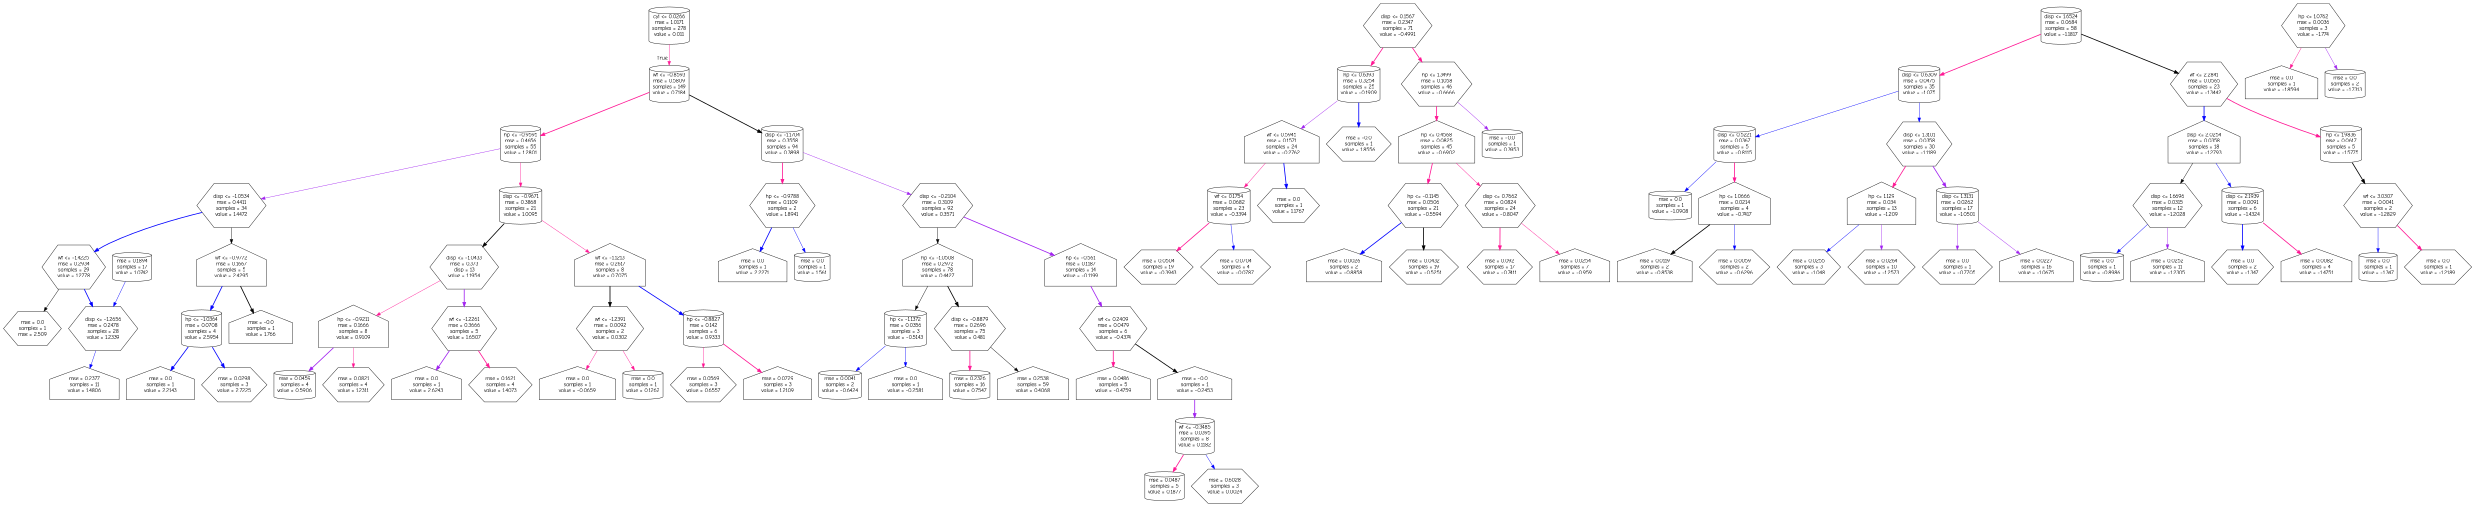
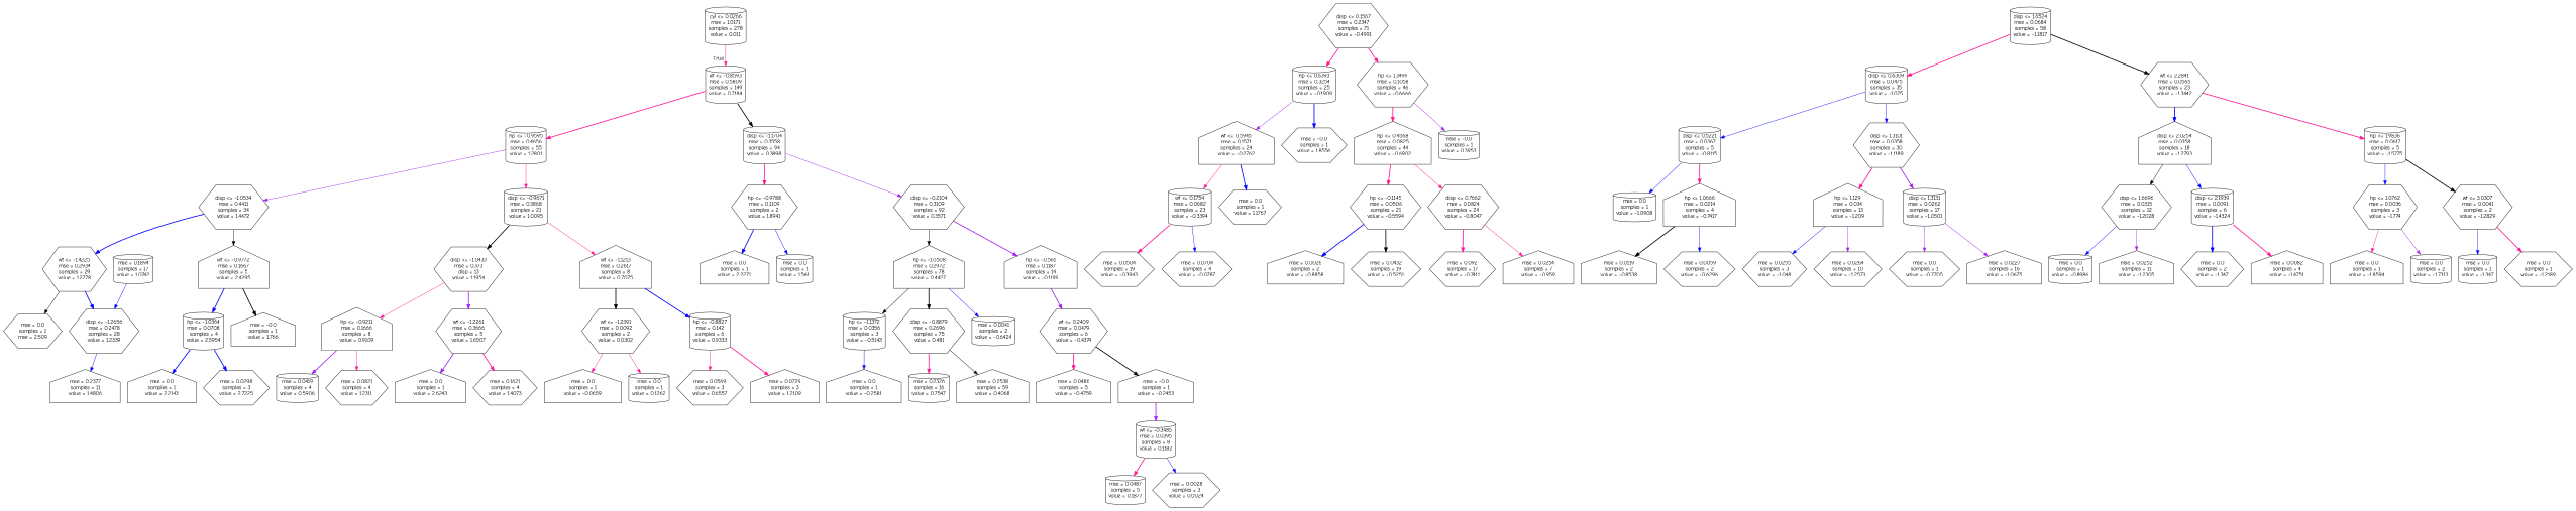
  digraph {
    fontname="Comic Neue"
    node [fontname="Comic Neue" shape=hexagon]
    edge [color=deeppink fontname="Comic Neue" style=bold]
    n1 [label="cyl <= 0.0266\nmse = 1.0171\nsamples = 278\nvalue = 0.011" shape=cylinder]
    n2 [label="wt <= -0.8593\nmse = 0.5809\nsamples = 149\nvalue = 0.7184" shape=cylinder]
    n3 [label="hp <= -0.9595\nmse = 0.4656\nsamples = 55\nvalue = 1.2801" shape=cylinder]
    n4 [label="disp <= -1.1704\nmse = 0.3558\nsamples = 94\nvalue = 0.3898" shape=cylinder]
    n5 [label="disp <= -1.0534\nmse = 0.4411\nsamples = 34\nvalue = 1.4472"]
    n6 [label="disp <= -0.9671\nmse = 0.3868\nsamples = 21\nvalue = 1.0095" shape=cylinder]
    n7 [label="hp <= -0.9788\nmse = 0.1109\nsamples = 2\nvalue = 1.8941"]
    n8 [label="disp <= -0.2104\nmse = 0.3109\nsamples = 92\nvalue = 0.3571"]
    n9 [label="wt <= -1.4225\nmse = 0.2934\nsamples = 29\nvalue = 1.2778"]
    n10 [label="wt <= -0.9772\nmse = 0.1667\nsamples = 5\nvalue = 2.4295" shape=house]
    n11 [label="disp <= -1.0433\nmse = 0.373\ndisp = 13\nvalue = 1.1954"]
    n12 [label="wt <= -1.1213\nmse = 0.2617\nsamples = 8\nvalue = 0.7075" shape=house]
    n13 [label="mse = 0.0\nsamples = 1\nmse = 2.509"]
    n14 [label="disp <= -1.2656\nmse = 0.2478\nsamples = 28\nvalue = 1.2339"]
    n15 [label="hp <= -1.0364\nmse = 0.0708\nsamples = 4\nvalue = 2.5954" shape=cylinder]
    n16 [label="mse = -0.0\nsamples = 1\nvalue = 1.766" shape=house]
    n17 [label="mse = 0.2377\nsamples = 11\nvalue = 1.4806" shape=house]
    n18 [label="mse = 0.1894\nsamples = 17\nvalue = 1.0742" shape=cylinder]
    n19 [label="mse = 0.0\nsamples = 1\nvalue = 2.2143" shape=house]
    n20 [label="mse = 0.0298\nsamples = 3\nvalue = 2.7225"]
    n21 [label="hp <= -0.9211\nmse = 0.1666\nsamples = 8\nvalue = 0.9109" shape=house]
    n22 [label="wt <= -1.2261\nmse = 0.3666\nsamples = 5\nvalue = 1.6507"]
    n23 [label="wt <= -1.2391\nmse = 0.0092\nsamples = 2\nvalue = 0.0302"]
    n24 [label="hp <= -0.8827\nmse = 0.142\nsamples = 6\nvalue = 0.9333" shape=cylinder]
-   n25 [label="mse = 0.0459\nsamples = 4\nvalue = 0.5906" shape=cylinder]
+   n25 [label="mse = 0.0419\nsamples = 4\nvalue = 0.5906" shape=cylinder]
    n26 [label="mse = 0.0821\nsamples = 4\nvalue = 1.2311"]
    n27 [label="mse = 0.0\nsamples = 1\nvalue = 2.6243" shape=house]
    n28 [label="mse = 0.1621\nsamples = 4\nvalue = 1.4073"]
    n29 [label="mse = 0.0\nsamples = 1\nvalue = -0.0659" shape=house]
    n30 [label="mse = 0.0\nsamples = 1\nvalue = 0.1262" shape=cylinder]
    n31 [label="mse = 0.0569\nsamples = 3\nvalue = 0.6557"]
    n32 [label="mse = 0.0729\nsamples = 3\nvalue = 1.2109" shape=house]
    n33 [label="mse = 0.0\nsamples = 1\nvalue = 2.2271" shape=house]
    n34 [label="mse = 0.0\nsamples = 1\nvalue = 1.561" shape=cylinder]
    n35 [label="hp <= -1.0508\nmse = 0.2972\nsamples = 78\nvalue = 0.4427" shape=house]
    n36 [label="hp <= -0.561\nmse = 0.1187\nsamples = 14\nvalue = -0.1199" shape=house]
    n37 [label="hp <= -1.1372\nmse = 0.0356\nsamples = 3\nvalue = -0.5143" shape=cylinder]
    n38 [label="disp <= -0.8879\nmse = 0.2696\nsamples = 75\nvalue = 0.481"]
    n39 [label="wt <= 0.2409\nmse = 0.0479\nsamples = 6\nvalue = -0.4374"]
    n40 [label="mse = 0.0041\nsamples = 2\nvalue = -0.6424" shape=cylinder]
    n41 [label="mse = 0.0\nsamples = 1\nvalue = -0.2581" shape=house]
    n42 [label="mse = 0.2326\nsamples = 16\nvalue = 0.7547" shape=cylinder]
    n43 [label="mse = 0.2538\nsamples = 59\nvalue = 0.4068" shape=house]
    n44 [label="mse = 0.0486\nsamples = 5\nvalue = -0.4759" shape=house]
    n45 [label="mse = -0.0\nsamples = 1\nvalue = -0.2453" shape=house]
    n46 [label="wt <= -0.3485\nmse = 0.0395\nsamples = 8\nvalue = 0.1182" shape=cylinder]
    n47 [label="mse = 0.0487\nsamples = 5\nvalue = 0.1877" shape=cylinder]
-   n48 [label="mse = 0.6028\nsamples = 3\nvalue = 0.0024"]
+   n48 [label="mse = 0.0028\nsamples = 3\nvalue = 0.0024"]
    n49 [label="disp <= 0.1567\nmse = 0.2347\nsamples = 71\nvalue = -0.4991"]
    n50 [label="hp <= 0.6393\nmse = 0.3254\nsamples = 25\nvalue = -0.1909" shape=cylinder]
    n51 [label="hp <= 1.3499\nmse = 0.1058\nsamples = 46\nvalue = -0.6666"]
    n52 [label="disp <= 1.6524\nmse = 0.0684\nsamples = 58\nvalue = -1.1817" shape=cylinder]
    n53 [label="disp <= 0.6309\nmse = 0.0475\nsamples = 35\nvalue = -1.075" shape=cylinder]
    n54 [label="wt <= 2.2841\nmse = 0.0565\nsamples = 23\nvalue = -1.3442"]
    n55 [label="wt <= 0.5945\nmse = 0.1571\nsamples = 24\nvalue = -0.2762" shape=house]
    n56 [label="mse = -0.0\nsamples = 1\nvalue = 1.8556"]
-   n57 [label="hp <= 0.4568\nmse = 0.0825\nsamples = 45\nvalue = -0.6902" shape=house]
+   n57 [label="hp <= 0.4568\nmse = 0.0825\nsamples = 44\nvalue = -0.6902" shape=house]
    n58 [label="mse = -0.0\nsamples = 1\nvalue = 0.3953" shape=cylinder]
    n59 [label="wt <= 0.1754\nmse = 0.0682\nsamples = 23\nvalue = -0.3394" shape=cylinder]
    n60 [label="mse = 0.0\nsamples = 1\nvalue = 1.1767"]
    n61 [label="mse = 0.0504\nsamples = 19\nvalue = -0.3943"]
    n62 [label="mse = 0.0704\nsamples = 4\nvalue = -0.0787"]
    n63 [label="hp <= -0.1145\nmse = 0.0506\nsamples = 21\nvalue = -0.5594"]
    n64 [label="disp <= 0.7662\nmse = 0.0824\nsamples = 24\nvalue = -0.8047"]
    n65 [label="mse = 0.0026\nsamples = 2\nvalue = -0.8858" shape=house]
    n66 [label="mse = 0.0432\nsamples = 19\nvalue = -0.5251"]
    n67 [label="mse = 0.092\nsamples = 17\nvalue = -0.7411"]
    n68 [label="mse = 0.0254\nsamples = 7\nvalue = -0.959" shape=house]
    n69 [label="disp <= 0.5221\nmse = 0.0367\nsamples = 5\nvalue = -0.8115" shape=cylinder]
    n70 [label="disp <= 1.3101\nmse = 0.0358\nsamples = 30\nvalue = -1.1189"]
    n71 [label="disp <= 2.0254\nmse = 0.0358\nsamples = 18\nvalue = -1.2793" shape=house]
    n72 [label="hp <= 1.9836\nmse = 0.0617\nsamples = 5\nvalue = -1.5775" shape=cylinder]
    n73 [label="mse = 0.0\nsamples = 1\nvalue = -1.0908" shape=cylinder]
    n74 [label="hp <= 1.0666\nmse = 0.0214\nsamples = 4\nvalue = -0.7417" shape=house]
    n75 [label="hp <= 1.129\nmse = 0.034\nsamples = 13\nvalue = -1.209" shape=house]
    n76 [label="disp <= 1.3131\nmse = 0.0262\nsamples = 17\nvalue = -1.0501" shape=cylinder]
    n77 [label="mse = 0.0119\nsamples = 2\nvalue = -0.8538" shape=house]
    n78 [label="mse = 0.0059\nsamples = 2\nvalue = -0.6296"]
    n79 [label="mse = 0.0255\nsamples = 3\nvalue = -1.048"]
    n80 [label="mse = 0.0264\nsamples = 10\nvalue = -1.2573"]
    n81 [label="mse = 0.0\nsamples = 1\nvalue = -0.7705"]
    n82 [label="mse = 0.0227\nsamples = 16\nvalue = -1.0675" shape=house]
    n83 [label="disp <= 1.6696\nmse = 0.0315\nsamples = 12\nvalue = -1.2028"]
    n84 [label="disp <= 2.1939\nmse = 0.0091\nsamples = 6\nvalue = -1.4324" shape=cylinder]
    n85 [label="hp <= 1.0762\nmse = 0.0036\nsamples = 3\nvalue = -1.774"]
    n86 [label="wt <= 3.0307\nmse = 0.0041\nsamples = 2\nvalue = -1.2829"]
    n87 [label="mse = 0.0\nsamples = 1\nvalue = -0.8986" shape=cylinder]
    n88 [label="mse = 0.0252\nsamples = 11\nvalue = -1.2305" shape=house]
    n89 [label="mse = 0.0\nsamples = 2\nvalue = -1.347"]
    n90 [label="mse = 0.0082\nsamples = 4\nvalue = -1.4751" shape=house]
    n91 [label="mse = 0.0\nsamples = 1\nvalue = -1.8594" shape=house]
    n92 [label="mse = 0.0\nsamples = 2\nvalue = -1.7313" shape=cylinder]
    n93 [label="mse = 0.0\nsamples = 1\nvalue = -1.347" shape=cylinder]
    n94 [label="mse = 0.0\nsamples = 1\nvalue = -1.2189"]
    n1 -> n2 [headlabel=True labelangle=45 labeldistance=2.5 style=solid]
    n2 -> n3
    n2 -> n4 [color=black]
    n3 -> n5 [color=purple style=solid]
    n3 -> n6 [style=solid]
    n4 -> n7
    n4 -> n8 [color=purple style=solid]
    n5 -> n9 [color=blue]
    n5 -> n10 [color=black style=solid]
    n6 -> n11 [color=black]
    n6 -> n12 [style=solid]
    n7 -> n33 [color=blue]
    n7 -> n34 [color=blue style=solid]
    n8 -> n35 [color=black style=solid]
    n8 -> n36 [color=purple]
    n9 -> n13 [color=black style=solid]
    n9 -> n14 [color=blue]
    n10 -> n15 [color=blue]
    n10 -> n16 [color=black]
    n11 -> n21 [style=solid]
    n11 -> n22 [color=purple]
    n12 -> n23 [color=black]
    n12 -> n24 [color=blue]
    n14 -> n17 [color=blue style=solid]
    n15 -> n19 [color=blue]
    n15 -> n20 [color=blue]
    n18 -> n14 [color=blue style=solid]
    n21 -> n25 [color=purple]
    n21 -> n26 [style=solid]
    n22 -> n27 [color=purple]
    n22 -> n28
    n23 -> n29 [style=solid]
    n23 -> n30 [style=solid]
    n24 -> n31 [style=solid]
    n24 -> n32
    n35 -> n37 [color=black style=solid]
    n35 -> n38 [color=black]
    n36 -> n39 [color=purple]
-   n37 -> n40 [color=blue style=solid]
+   n35 -> n40 [color=blue style=solid]
    n37 -> n41 [color=blue style=solid]
    n38 -> n42
    n38 -> n43 [color=black style=solid]
    n39 -> n44
    n39 -> n45 [color=black]
    n45 -> n46 [color=purple]
    n46 -> n47
    n46 -> n48 [color=blue style=solid]
    n49 -> n50
    n49 -> n51
    n50 -> n55 [color=purple style=solid]
    n50 -> n56 [color=blue]
    n51 -> n57
    n51 -> n58 [color=purple style=solid]
    n52 -> n53
    n52 -> n54 [color=black]
    n53 -> n69 [color=blue style=solid]
    n53 -> n70 [color=blue style=solid]
    n54 -> n71 [color=blue]
    n54 -> n72
    n55 -> n59 [style=solid]
    n55 -> n60 [color=blue]
    n57 -> n63
    n57 -> n64 [style=solid]
    n59 -> n61
    n59 -> n62 [color=blue style=solid]
    n63 -> n65 [color=blue]
    n63 -> n66 [color=black]
    n64 -> n67
    n64 -> n68 [style=solid]
    n69 -> n73 [color=blue style=solid]
    n69 -> n74
    n70 -> n75
    n70 -> n76 [color=purple]
    n71 -> n83 [color=black style=solid]
    n71 -> n84 [color=blue style=solid]
+   n72 -> n85 [color=blue style=solid]
    n72 -> n86 [color=black]
    n74 -> n77 [color=black]
    n74 -> n78 [color=blue style=solid]
    n75 -> n79 [color=blue style=solid]
    n75 -> n80 [color=purple style=solid]
    n76 -> n81 [color=purple style=solid]
    n76 -> n82 [color=purple style=solid]
    n83 -> n87 [color=blue style=solid]
    n83 -> n88 [color=purple style=solid]
    n84 -> n89 [color=blue]
    n84 -> n90
    n85 -> n91 [style=solid]
    n85 -> n92 [color=purple style=solid]
    n86 -> n93 [color=blue style=solid]
    n86 -> n94
  }
